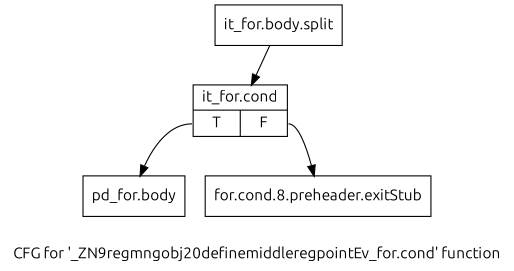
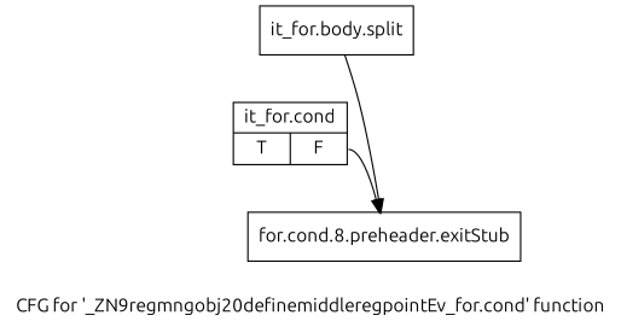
  digraph {
    fontname=Ubuntu
    label="CFG for '_ZN9regmngobj20definemiddleregpointEv_for.cond' function"
    node [fontname=Ubuntu shape=record]
    edge [fontname=Ubuntu]
    n1 [label="{it_for.cond|{<s0>T|<s1>F}}"]
    n2 [label="{for.cond.8.preheader.exitStub}"]
-   n3 [label="{pd_for.body}"]
    n4 [label="{it_for.body.split}"]
    n1 -> n2 [tailport=s1]
-   n1 -> n3 [tailport=s0]
-   n4 -> n1
+   n4 -> n2
  }
